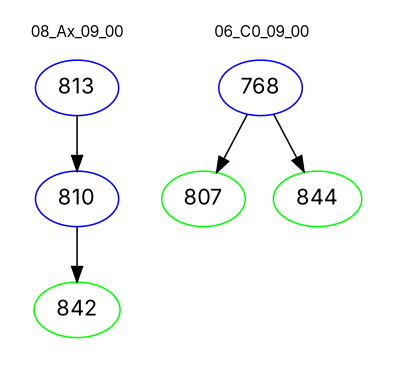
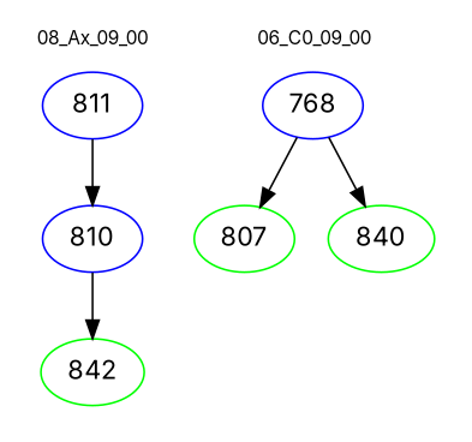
  digraph {
    fontname=Inter
    node [color=blue fontname=Inter]
    edge [color=black fontname=Inter]
-   n1 [label=813]
+   n1 [label=811]
    n2 [label=810]
    n3 [color=green label=842]
    n4 [color=green label=807]
    n5 [label=768]
-   n6 [color=green label=844]
+   n6 [color=green label=840]
    subgraph cluster_1 {
      color=white
      fontsize=10
      label="08_Ax_09_00"
      n1
      n2
      n3
    }
    subgraph cluster_2 {
      color=white
      fontsize=10
      label="06_C0_09_00"
      n4
      n5
      n6
    }
    n1 -> n2
    n2 -> n3
    n5 -> n4
    n5 -> n6
  }
